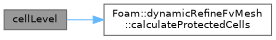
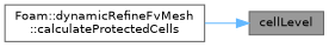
  digraph {
    rankdir=RL
    node [fontname=Helvetica fontsize=10 shape=box style=filled]
    n1 [color=gray40 fillcolor=grey60 fontcolor=black height=0.2 label=cellLevel width=0.4]
    n2 [color=grey40 fillcolor=white height=0.2 label="Foam::dynamicRefineFvMesh\l::calculateProtectedCells" width=0.4]
-   n2 -> n1 [color=steelblue1 dir=back fontname=Helvetica fontsize=10 labelfontname=Helvetica labelfontsize=10 style=solid]
+   n1 -> n2 [color=steelblue1 dir=back fontname=Helvetica fontsize=10 labelfontname=Helvetica labelfontsize=10 style=solid]
  }
